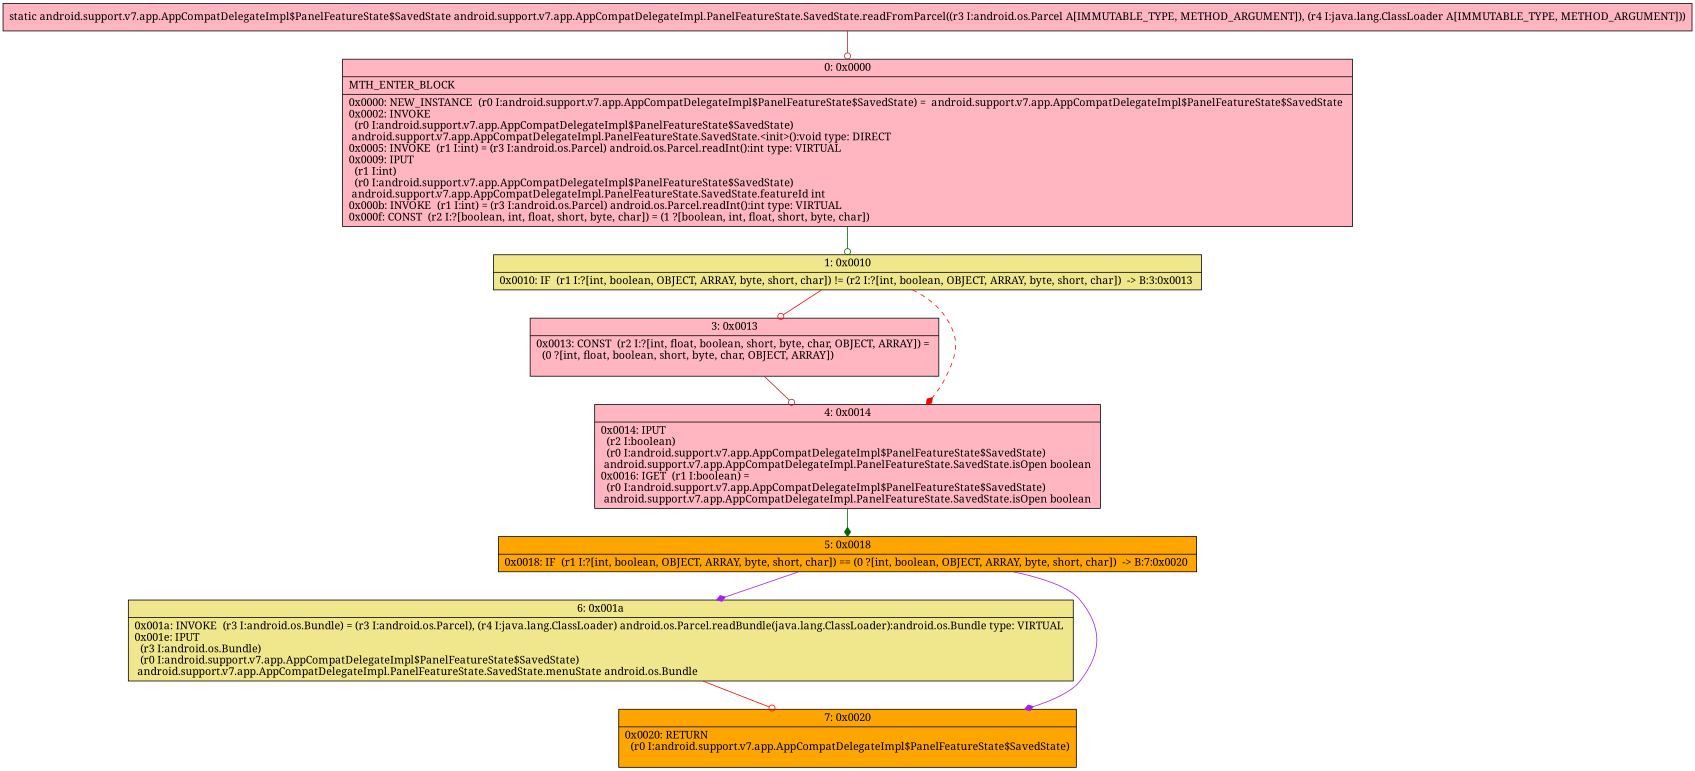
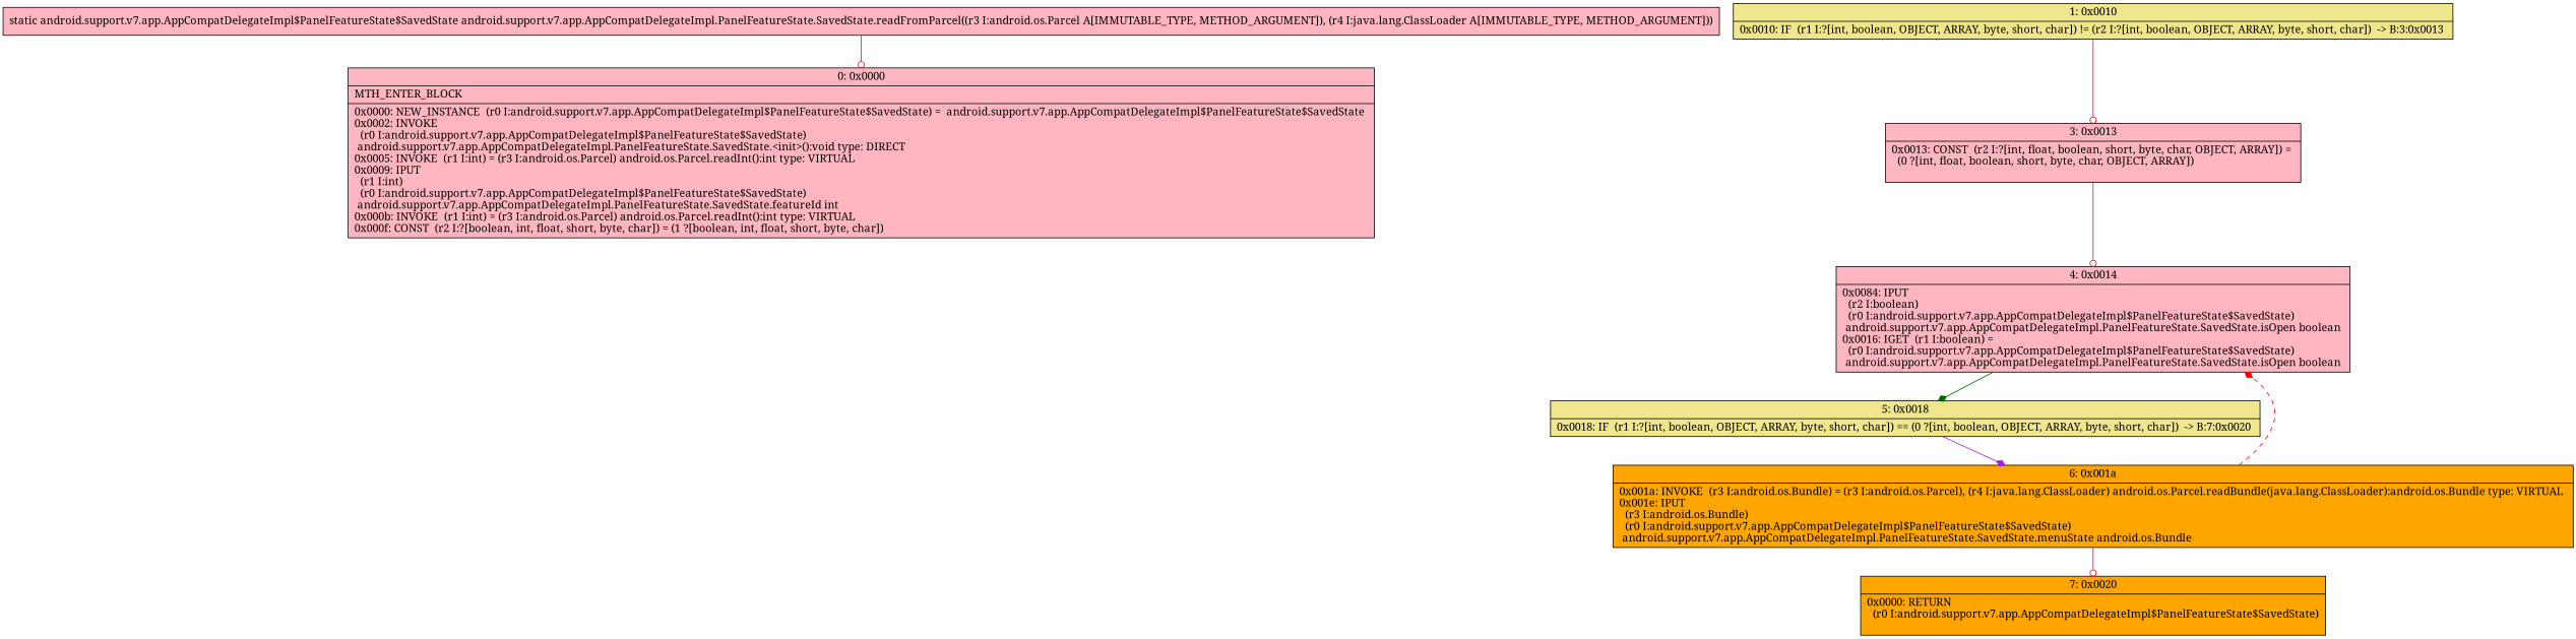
  digraph {
    fontname="Noto Serif"
    node [fillcolor=lightpink fontname="Noto Serif" shape=record style=filled]
    edge [arrowhead=odot color=red fontname="Noto Serif"]
    n1 [label="{0\:\ 0x0000|MTH_ENTER_BLOCK\l|0x0000: NEW_INSTANCE  (r0 I:android.support.v7.app.AppCompatDelegateImpl$PanelFeatureState$SavedState) =  android.support.v7.app.AppCompatDelegateImpl$PanelFeatureState$SavedState \l0x0002: INVOKE  \l  (r0 I:android.support.v7.app.AppCompatDelegateImpl$PanelFeatureState$SavedState)\l android.support.v7.app.AppCompatDelegateImpl.PanelFeatureState.SavedState.\<init\>():void type: DIRECT \l0x0005: INVOKE  (r1 I:int) = (r3 I:android.os.Parcel) android.os.Parcel.readInt():int type: VIRTUAL \l0x0009: IPUT  \l  (r1 I:int)\l  (r0 I:android.support.v7.app.AppCompatDelegateImpl$PanelFeatureState$SavedState)\l android.support.v7.app.AppCompatDelegateImpl.PanelFeatureState.SavedState.featureId int \l0x000b: INVOKE  (r1 I:int) = (r3 I:android.os.Parcel) android.os.Parcel.readInt():int type: VIRTUAL \l0x000f: CONST  (r2 I:?[boolean, int, float, short, byte, char]) = (1 ?[boolean, int, float, short, byte, char]) \l}"]
    n2 [fillcolor=khaki label="{1\:\ 0x0010|0x0010: IF  (r1 I:?[int, boolean, OBJECT, ARRAY, byte, short, char]) != (r2 I:?[int, boolean, OBJECT, ARRAY, byte, short, char])  \-\> B:3:0x0013 \l}"]
    n3 [label="{3\:\ 0x0013|0x0013: CONST  (r2 I:?[int, float, boolean, short, byte, char, OBJECT, ARRAY]) = \l  (0 ?[int, float, boolean, short, byte, char, OBJECT, ARRAY])\l \l}"]
-   n4 [label="{4\:\ 0x0014|0x0014: IPUT  \l  (r2 I:boolean)\l  (r0 I:android.support.v7.app.AppCompatDelegateImpl$PanelFeatureState$SavedState)\l android.support.v7.app.AppCompatDelegateImpl.PanelFeatureState.SavedState.isOpen boolean \l0x0016: IGET  (r1 I:boolean) = \l  (r0 I:android.support.v7.app.AppCompatDelegateImpl$PanelFeatureState$SavedState)\l android.support.v7.app.AppCompatDelegateImpl.PanelFeatureState.SavedState.isOpen boolean \l}"]
-   n5 [fillcolor=orange label="{5\:\ 0x0018|0x0018: IF  (r1 I:?[int, boolean, OBJECT, ARRAY, byte, short, char]) == (0 ?[int, boolean, OBJECT, ARRAY, byte, short, char])  \-\> B:7:0x0020 \l}"]
-   n6 [fillcolor=khaki label="{6\:\ 0x001a|0x001a: INVOKE  (r3 I:android.os.Bundle) = (r3 I:android.os.Parcel), (r4 I:java.lang.ClassLoader) android.os.Parcel.readBundle(java.lang.ClassLoader):android.os.Bundle type: VIRTUAL \l0x001e: IPUT  \l  (r3 I:android.os.Bundle)\l  (r0 I:android.support.v7.app.AppCompatDelegateImpl$PanelFeatureState$SavedState)\l android.support.v7.app.AppCompatDelegateImpl.PanelFeatureState.SavedState.menuState android.os.Bundle \l}"]
-   n7 [fillcolor=orange label="{7\:\ 0x0020|0x0020: RETURN  \l  (r0 I:android.support.v7.app.AppCompatDelegateImpl$PanelFeatureState$SavedState)\l \l}"]
+   n4 [label="{4\:\ 0x0014|0x0084: IPUT  \l  (r2 I:boolean)\l  (r0 I:android.support.v7.app.AppCompatDelegateImpl$PanelFeatureState$SavedState)\l android.support.v7.app.AppCompatDelegateImpl.PanelFeatureState.SavedState.isOpen boolean \l0x0016: IGET  (r1 I:boolean) = \l  (r0 I:android.support.v7.app.AppCompatDelegateImpl$PanelFeatureState$SavedState)\l android.support.v7.app.AppCompatDelegateImpl.PanelFeatureState.SavedState.isOpen boolean \l}"]
+   n5 [fillcolor=khaki label="{5\:\ 0x0018|0x0018: IF  (r1 I:?[int, boolean, OBJECT, ARRAY, byte, short, char]) == (0 ?[int, boolean, OBJECT, ARRAY, byte, short, char])  \-\> B:7:0x0020 \l}"]
+   n6 [fillcolor=orange label="{6\:\ 0x001a|0x001a: INVOKE  (r3 I:android.os.Bundle) = (r3 I:android.os.Parcel), (r4 I:java.lang.ClassLoader) android.os.Parcel.readBundle(java.lang.ClassLoader):android.os.Bundle type: VIRTUAL \l0x001e: IPUT  \l  (r3 I:android.os.Bundle)\l  (r0 I:android.support.v7.app.AppCompatDelegateImpl$PanelFeatureState$SavedState)\l android.support.v7.app.AppCompatDelegateImpl.PanelFeatureState.SavedState.menuState android.os.Bundle \l}"]
+   n7 [fillcolor=orange label="{7\:\ 0x0020|0x0000: RETURN  \l  (r0 I:android.support.v7.app.AppCompatDelegateImpl$PanelFeatureState$SavedState)\l \l}"]
    n8 [label="{static android.support.v7.app.AppCompatDelegateImpl$PanelFeatureState$SavedState android.support.v7.app.AppCompatDelegateImpl.PanelFeatureState.SavedState.readFromParcel((r3 I:android.os.Parcel A[IMMUTABLE_TYPE, METHOD_ARGUMENT]), (r4 I:java.lang.ClassLoader A[IMMUTABLE_TYPE, METHOD_ARGUMENT])) }"]
-   n1 -> n2 [color=darkgreen]
    n2 -> n3
-   n2 -> n4 [arrowhead=diamond style=dashed]
+   n6 -> n4 [arrowhead=diamond style=dashed]
    n3 -> n4 [color=brown]
    n4 -> n5 [arrowhead=diamond color=darkgreen]
    n5 -> n6 [arrowhead=diamond color=purple style=solid]
-   n5 -> n7 [arrowhead=diamond color=purple]
    n6 -> n7
    n8 -> n1 [color=brown]
  }
